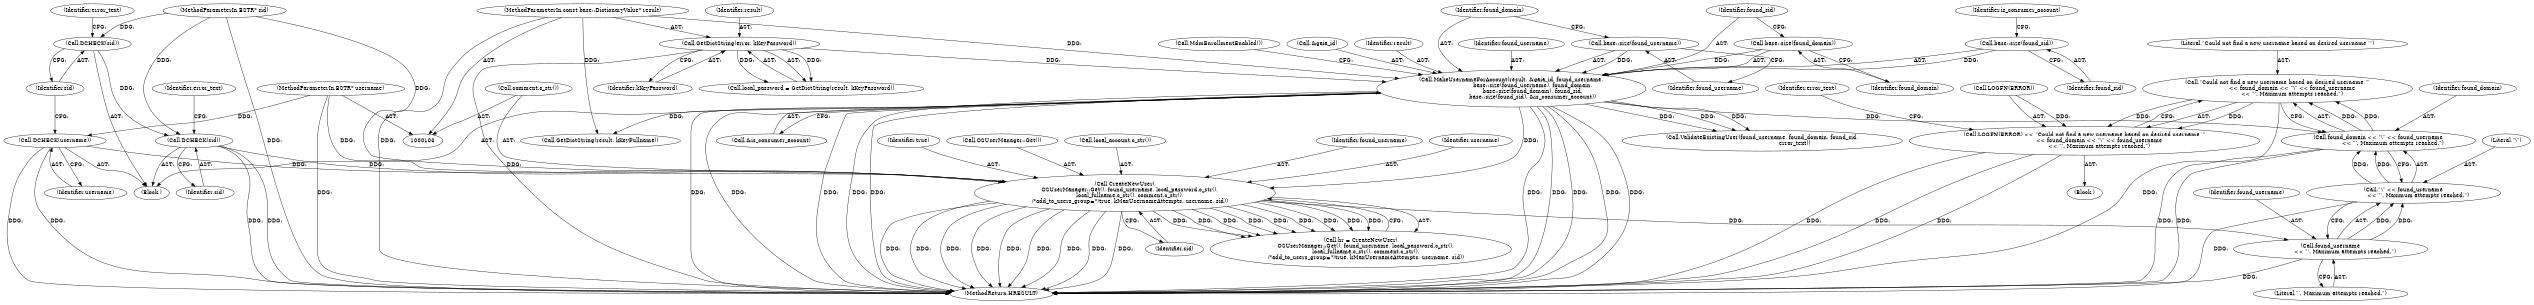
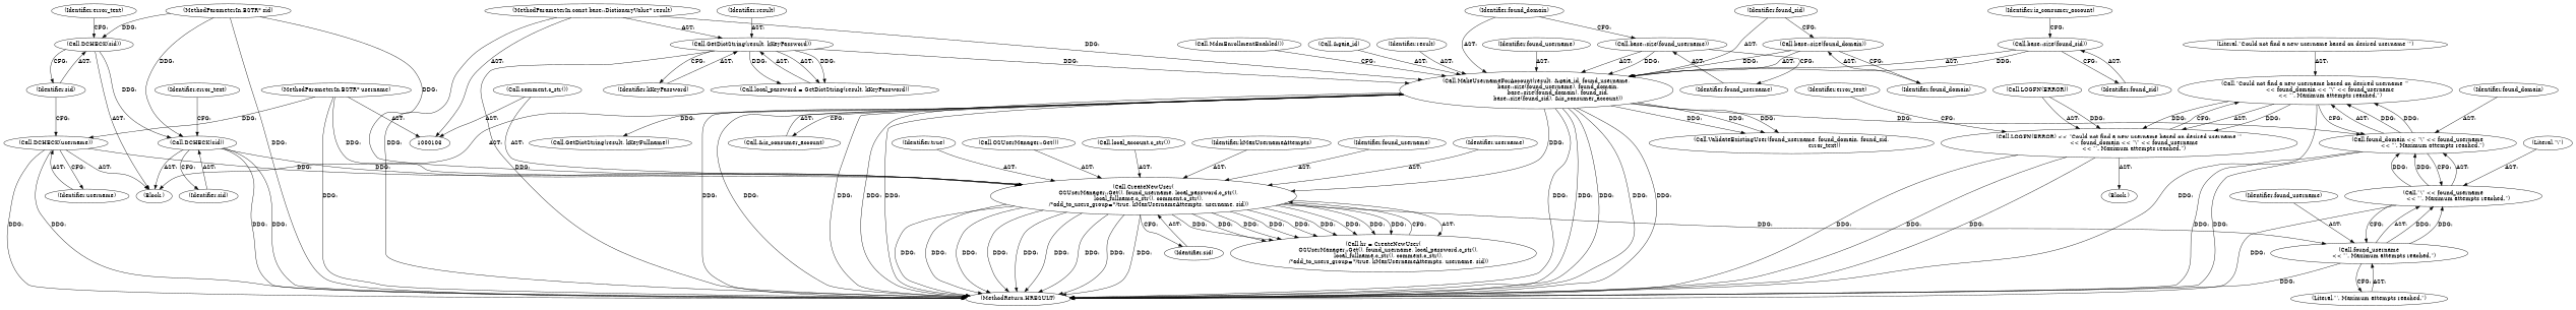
  digraph {
    n1 [label="(Call,\"Could not find a new username based on desired username '\"\n                 << found_domain << \"\\\" << found_username\n                 << \"'. Maximum attempts reached.\")"]
    n2 [label="(Call,found_domain << \"\\\" << found_username\n                 << \"'. Maximum attempts reached.\")"]
    n3 [label="(Call,LOGFN(ERROR) << \"Could not find a new username based on desired username '\"\n                 << found_domain << \"\\\" << found_username\n                 << \"'. Maximum attempts reached.\")"]
    n4 [label="(MethodReturn,HRESULT)"]
    n5 [label="(Call,\"\\\" << found_username\n                 << \"'. Maximum attempts reached.\")"]
    n6 [label="(Block,)"]
    n7 [label="(Call,found_username\n                 << \"'. Maximum attempts reached.\")"]
    n8 [label="(Call,MakeUsernameForAccount(result, &gaia_id, found_username,\n                         base::size(found_username), found_domain,\n                         base::size(found_domain), found_sid,\n                         base::size(found_sid), &is_consumer_account))"]
    n9 [label="(Call,CreateNewUser(\n      OSUserManager::Get(), found_username, local_password.c_str(),\n      local_fullname.c_str(), comment.c_str(),\n      /*add_to_users_group=*/true, kMaxUsernameAttempts, username, sid))"]
    n10 [label="(Call,GetDictString(result, kKeyFullname))"]
    n11 [label="(Block,)"]
    n12 [label="(Call,ValidateExistingUser(found_username, found_domain, found_sid,\n                                      error_text))"]
    n13 [label="(Call,&is_consumer_account)"]
    n14 [label="(Identifier,sid)"]
    n15 [label="(Call,hr = CreateNewUser(\n      OSUserManager::Get(), found_username, local_password.c_str(),\n      local_fullname.c_str(), comment.c_str(),\n      /*add_to_users_group=*/true, kMaxUsernameAttempts, username, sid))"]
-   n16 [label="(Call,GetDictString(error, kKeyPassword))"]
+   n16 [label="(Call,GetDictString(result, kKeyPassword))"]
    n17 [label="(Call,local_password = GetDictString(result, kKeyPassword))"]
    n18 [label="(Identifier,kKeyPassword)"]
    n19 [label="(MethodParameterIn,const base::DictionaryValue* result)"]
    1000103
    n21 [label="(Call,base::size(found_username))"]
    n22 [label="(Identifier,found_username)"]
    n23 [label="(Call,base::size(found_domain))"]
    n24 [label="(Identifier,found_domain)"]
    n25 [label="(Call,base::size(found_sid))"]
    n26 [label="(Identifier,found_sid)"]
    n27 [label="(Literal,\"'. Maximum attempts reached.\")"]
    n28 [label="(Call,DCHECK(username))"]
    n29 [label="(Identifier,username)"]
    n30 [label="(MethodParameterIn,BSTR* username)"]
    n31 [label="(Call,DCHECK(sid))"]
    n32 [label="(Identifier,sid)"]
    n33 [label="(Call,DCHECK(sid))"]
    n34 [label="(Identifier,sid)"]
    n35 [label="(MethodParameterIn,BSTR* sid)"]
    n36 [label="(Identifier,error_text)"]
    n37 [label="(Call,MdmEnrollmentEnabled())"]
    n38 [label="(Identifier,true)"]
    n39 [label="(Identifier,found_sid)"]
    n40 [label="(Literal,\"Could not find a new username based on desired username '\")"]
    n41 [label="(Call,OSUserManager::Get())"]
    n42 [label="(Call,local_account.c_str())"]
    n43 [label="(Call,comment.c_str())"]
    n44 [label="(Call,&gaia_id)"]
    n45 [label="(Identifier,found_username)"]
    n46 [label="(Identifier,result)"]
    n47 [label="(Literal,\"\\\")"]
+   n48 [label="(Identifier,kMaxUsernameAttempts)"]
    n49 [label="(Identifier,is_consumer_account)"]
    n50 [label="(Identifier,found_domain)"]
    n51 [label="(Identifier,found_username)"]
    n52 [label="(Identifier,result)"]
    n53 [label="(Identifier,found_domain)"]
    n54 [label="(Call,LOGFN(ERROR))"]
    n55 [label="(Identifier,username)"]
    n56 [label="(Identifier,found_username)"]
    n57 [label="(Identifier,error_text)"]
    n58 [label="(Identifier,error_text)"]
    n1 -> n2 [label="CFG: "]
    n1 -> n3 [label="AST: "]
    n1 -> n3 [label="DDG: "]
    n1 -> n3 [label="DDG: "]
    n1 -> n4 [label="DDG: "]
    n2 -> n1 [label="AST: "]
    n2 -> n1 [label="DDG: "]
    n2 -> n1 [label="DDG: "]
    n2 -> n4 [label="DDG: "]
    n2 -> n4 [label="DDG: "]
    n2 -> n5 [label="CFG: "]
    n3 -> n1 [label="CFG: "]
    n3 -> n4 [label="DDG: "]
    n3 -> n4 [label="DDG: "]
    n3 -> n4 [label="DDG: "]
    n3 -> n6 [label="AST: "]
    n5 -> n2 [label="AST: "]
    n5 -> n2 [label="DDG: "]
    n5 -> n2 [label="DDG: "]
    n5 -> n4 [label="DDG: "]
    n5 -> n7 [label="CFG: "]
    n7 -> n4 [label="DDG: "]
    n7 -> n5 [label="AST: "]
    n7 -> n5 [label="DDG: "]
    n7 -> n5 [label="DDG: "]
    n7 -> n27 [label="CFG: "]
    n8 -> n2 [label="DDG: "]
    n8 -> n4 [label="DDG: "]
    n8 -> n4 [label="DDG: "]
    n8 -> n4 [label="DDG: "]
    n8 -> n4 [label="DDG: "]
    n8 -> n4 [label="DDG: "]
    n8 -> n4 [label="DDG: "]
    n8 -> n4 [label="DDG: "]
    n8 -> n4 [label="DDG: "]
    n8 -> n4 [label="DDG: "]
    n8 -> n4 [label="DDG: "]
    n8 -> n9 [label="DDG: "]
    n8 -> n10 [label="DDG: "]
    n8 -> n11 [label="AST: "]
    n8 -> n12 [label="DDG: "]
    n8 -> n12 [label="DDG: "]
    n8 -> n12 [label="DDG: "]
    n8 -> n13 [label="CFG: "]
    n9 -> n4 [label="DDG: "]
    n9 -> n4 [label="DDG: "]
    n9 -> n4 [label="DDG: "]
    n9 -> n4 [label="DDG: "]
    n9 -> n4 [label="DDG: "]
    n9 -> n4 [label="DDG: "]
    n9 -> n4 [label="DDG: "]
    n9 -> n4 [label="DDG: "]
    n9 -> n4 [label="DDG: "]
    n9 -> n7 [label="DDG: "]
    n9 -> n14 [label="CFG: "]
    n9 -> n15 [label="AST: "]
    n9 -> n15 [label="DDG: "]
    n9 -> n15 [label="DDG: "]
    n9 -> n15 [label="DDG: "]
    n9 -> n15 [label="DDG: "]
    n9 -> n15 [label="DDG: "]
    n9 -> n15 [label="DDG: "]
    n9 -> n15 [label="DDG: "]
    n9 -> n15 [label="DDG: "]
    n9 -> n15 [label="DDG: "]
    n13 -> n8 [label="AST: "]
    n14 -> n9 [label="AST: "]
    n15 -> n9 [label="CFG: "]
    n16 -> n4 [label="DDG: "]
    n16 -> n8 [label="DDG: "]
    n16 -> n17 [label="AST: "]
    n16 -> n17 [label="DDG: "]
    n16 -> n17 [label="DDG: "]
    n16 -> n18 [label="CFG: "]
    n17 -> n16 [label="AST: "]
    n18 -> n16 [label="AST: "]
    n19 -> n4 [label="DDG: "]
    n19 -> n8 [label="DDG: "]
-   n19 -> n10 [label="DDG: "]
    n19 -> n16 [label="AST: "]
    n19 -> 1000103 [label="AST: "]
    n21 -> n8 [label="AST: "]
    n21 -> n8 [label="DDG: "]
    n21 -> n22 [label="CFG: "]
    n22 -> n21 [label="AST: "]
    n23 -> n8 [label="AST: "]
    n23 -> n8 [label="DDG: "]
    n23 -> n24 [label="CFG: "]
    n24 -> n23 [label="AST: "]
    n25 -> n8 [label="AST: "]
    n25 -> n8 [label="DDG: "]
    n25 -> n26 [label="CFG: "]
    n26 -> n25 [label="AST: "]
    n27 -> n7 [label="AST: "]
    n28 -> n4 [label="DDG: "]
    n28 -> n4 [label="DDG: "]
    n28 -> n9 [label="DDG: "]
    n28 -> n11 [label="AST: "]
    n28 -> n29 [label="CFG: "]
    n29 -> n28 [label="AST: "]
    n30 -> n4 [label="DDG: "]
    n30 -> n9 [label="DDG: "]
    n30 -> 1000103 [label="AST: "]
    n30 -> n28 [label="DDG: "]
    n31 -> n4 [label="DDG: "]
    n31 -> n4 [label="DDG: "]
    n31 -> n9 [label="DDG: "]
    n31 -> n11 [label="AST: "]
    n31 -> n32 [label="CFG: "]
    n32 -> n31 [label="AST: "]
    n33 -> n11 [label="AST: "]
    n33 -> n31 [label="DDG: "]
    n33 -> n34 [label="CFG: "]
    n34 -> n28 [label="CFG: "]
    n34 -> n33 [label="AST: "]
    n35 -> n4 [label="DDG: "]
    n35 -> n9 [label="DDG: "]
    n35 -> n31 [label="DDG: "]
    n35 -> n33 [label="DDG: "]
    n36 -> n33 [label="CFG: "]
    n37 -> n8 [label="CFG: "]
    n38 -> n9 [label="AST: "]
    n39 -> n8 [label="AST: "]
    n39 -> n23 [label="CFG: "]
    n40 -> n1 [label="AST: "]
    n41 -> n9 [label="AST: "]
    n42 -> n9 [label="AST: "]
    n43 -> n9 [label="AST: "]
    n43 -> 1000103 [label="AST: "]
    n44 -> n8 [label="AST: "]
    n45 -> n7 [label="AST: "]
    n46 -> n16 [label="AST: "]
    n47 -> n5 [label="AST: "]
+   n48 -> n9 [label="AST: "]
    n49 -> n25 [label="CFG: "]
    n50 -> n2 [label="AST: "]
    n51 -> n9 [label="AST: "]
    n52 -> n8 [label="AST: "]
    n53 -> n8 [label="AST: "]
    n53 -> n21 [label="CFG: "]
    n54 -> n3 [label="AST: "]
    n54 -> n3 [label="DDG: "]
    n55 -> n9 [label="AST: "]
    n56 -> n8 [label="AST: "]
    n57 -> n3 [label="CFG: "]
    n58 -> n31 [label="CFG: "]
  }
